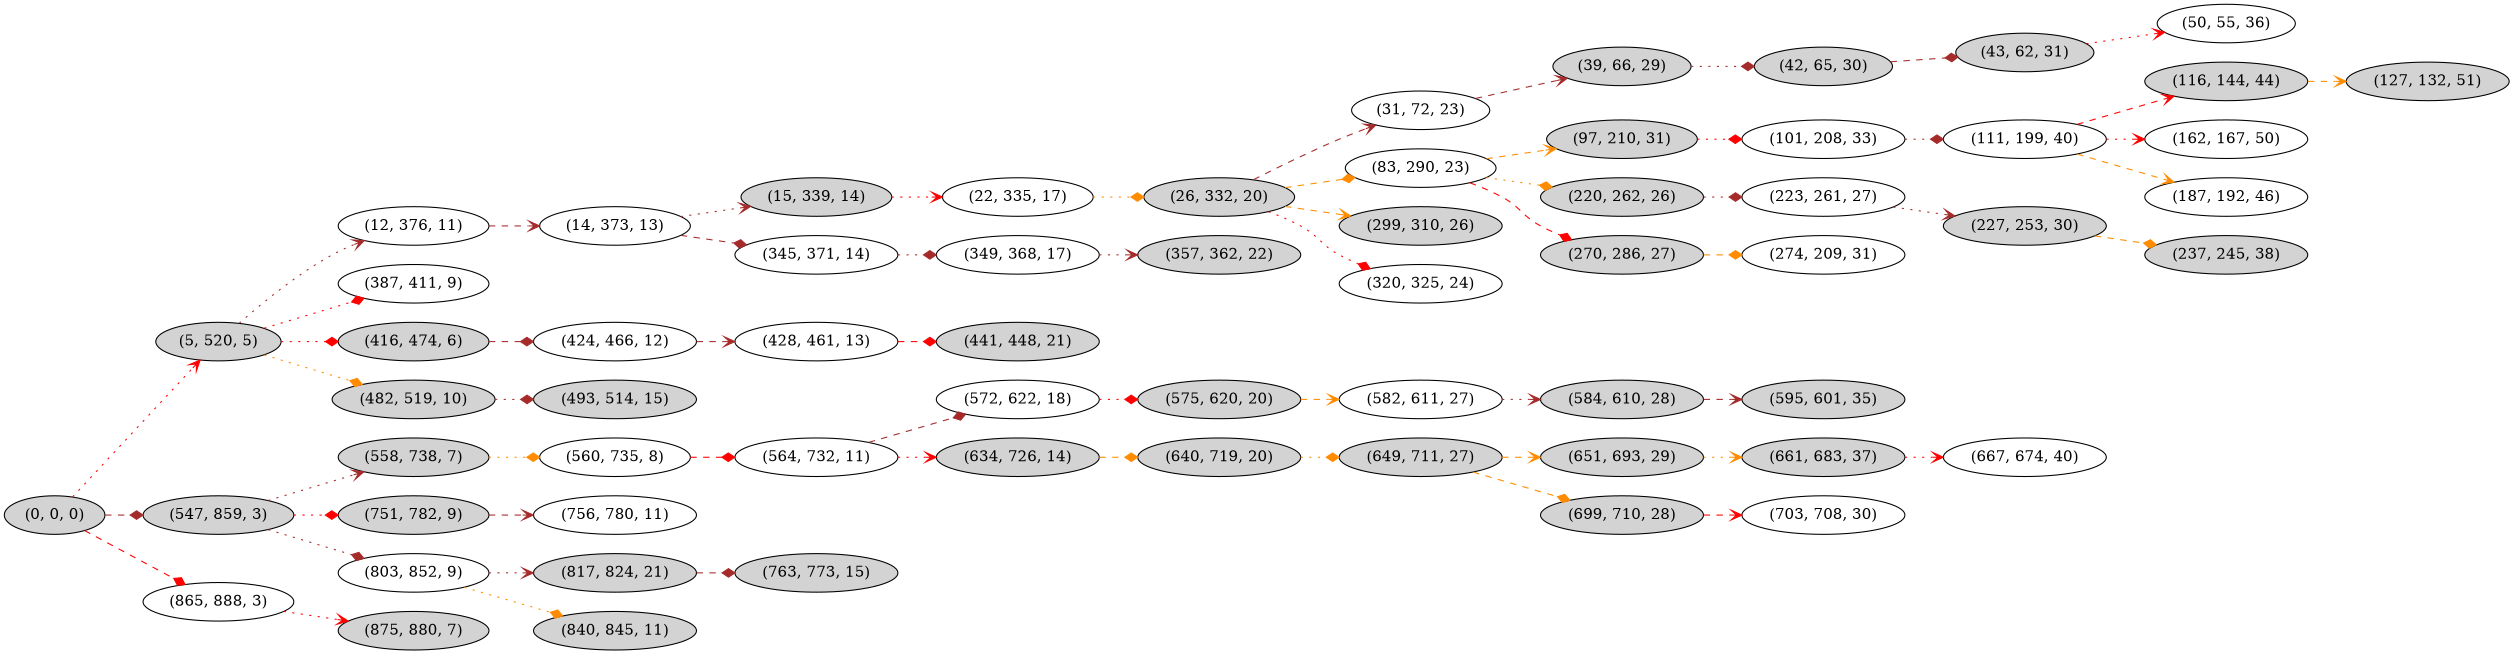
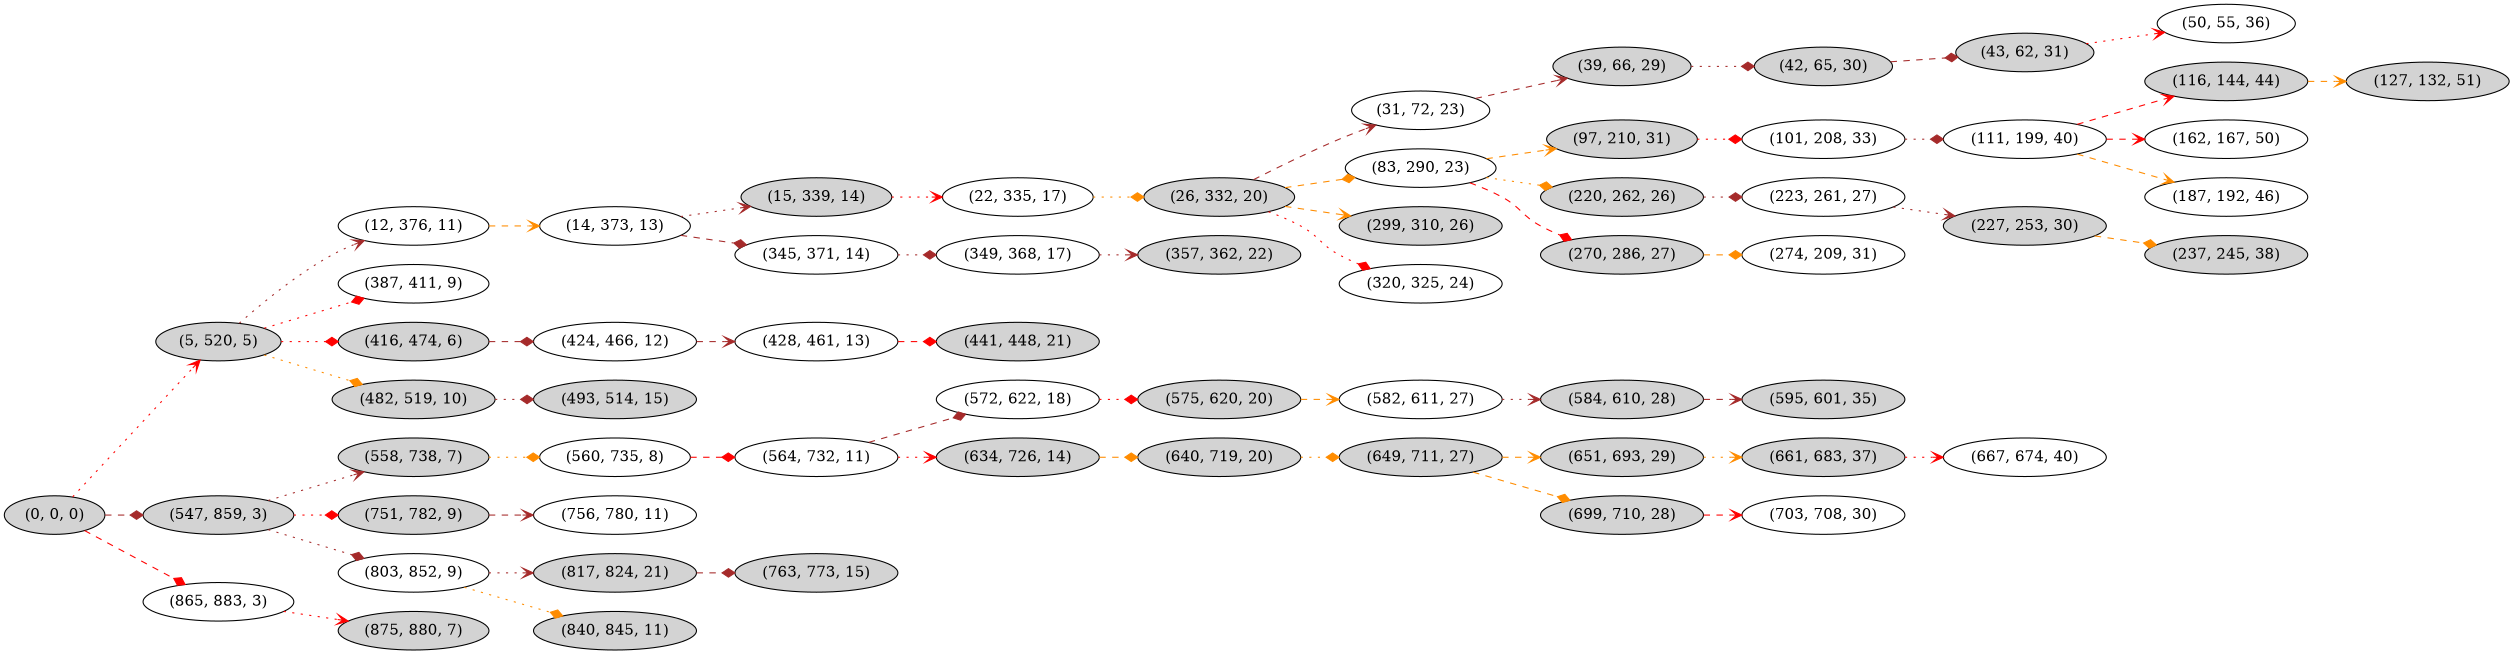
  digraph {
    rankdir=LR
    node [fillcolor=lightgrey style=filled]
    edge [arrowhead=diamond color=brown style=dotted]
    n1 [label="(5, 520, 5)"]
    "(0, 0, 0)"
    "(547, 859, 3)"
-   "(865, 888, 3)" [fillcolor=white]
+   "(865, 888, 3)" [fillcolor=white label="(865, 883, 3)"]
    "(12, 376, 11)" [fillcolor=white]
    "(387, 411, 9)" [fillcolor=white]
    "(416, 474, 6)"
    "(482, 519, 10)"
    "(558, 738, 7)"
    "(751, 782, 9)"
    "(803, 852, 9)" [fillcolor=white]
    "(875, 880, 7)"
    "(14, 373, 13)" [fillcolor=white]
    "(424, 466, 12)" [fillcolor=white]
    "(493, 514, 15)"
    "(15, 339, 14)"
    "(345, 371, 14)" [fillcolor=white]
    "(22, 335, 17)" [fillcolor=white]
    "(349, 368, 17)" [fillcolor=white]
    "(26, 332, 20)"
    "(31, 72, 23)" [fillcolor=white]
    "(83, 290, 23)" [fillcolor=white]
    "(299, 310, 26)"
    "(320, 325, 24)" [fillcolor=white]
    "(39, 66, 29)"
    "(97, 210, 31)"
    "(220, 262, 26)"
    "(270, 286, 27)"
    "(42, 65, 30)"
    "(43, 62, 31)"
    "(50, 55, 36)" [fillcolor=white]
    "(101, 208, 33)" [fillcolor=white]
    "(223, 261, 27)" [fillcolor=white]
    n34 [fillcolor=white label="(274, 209, 31)"]
    "(111, 199, 40)" [fillcolor=white]
    "(116, 144, 44)"
    "(162, 167, 50)" [fillcolor=white]
    "(187, 192, 46)" [fillcolor=white]
    "(127, 132, 51)"
    "(227, 253, 30)"
    "(237, 245, 38)"
    "(357, 362, 22)"
    "(428, 461, 13)" [fillcolor=white]
    "(441, 448, 21)"
    "(560, 735, 8)" [fillcolor=white]
    "(756, 780, 11)" [fillcolor=white]
    "(817, 824, 21)"
    "(840, 845, 11)"
    "(564, 732, 11)" [fillcolor=white]
    "(572, 622, 18)" [fillcolor=white]
    "(634, 726, 14)"
    "(575, 620, 20)"
    "(640, 719, 20)"
    "(582, 611, 27)" [fillcolor=white]
    "(584, 610, 28)"
    "(595, 601, 35)"
    "(649, 711, 27)"
    "(651, 693, 29)"
    "(699, 710, 28)"
    "(661, 683, 37)"
    "(703, 708, 30)" [fillcolor=white]
    "(667, 674, 40)" [fillcolor=white]
    "(763, 773, 15)"
    n1 -> "(12, 376, 11)" [arrowhead=vee]
    n1 -> "(387, 411, 9)" [color=red]
    n1 -> "(416, 474, 6)" [color=red]
    n1 -> "(482, 519, 10)" [color=darkorange]
    "(0, 0, 0)" -> n1 [arrowhead=vee color=red]
    "(0, 0, 0)" -> "(547, 859, 3)" [style=dashed]
    "(0, 0, 0)" -> "(865, 888, 3)" [color=red style=dashed]
    "(547, 859, 3)" -> "(558, 738, 7)" [arrowhead=vee]
    "(547, 859, 3)" -> "(751, 782, 9)" [color=red]
    "(547, 859, 3)" -> "(803, 852, 9)"
    "(865, 888, 3)" -> "(875, 880, 7)" [arrowhead=vee color=red]
-   "(12, 376, 11)" -> "(14, 373, 13)" [arrowhead=vee style=dashed]
+   "(12, 376, 11)" -> "(14, 373, 13)" [arrowhead=vee color=darkorange style=dashed]
    "(416, 474, 6)" -> "(424, 466, 12)" [style=dashed]
    "(482, 519, 10)" -> "(493, 514, 15)"
    "(558, 738, 7)" -> "(560, 735, 8)" [color=darkorange]
    "(751, 782, 9)" -> "(756, 780, 11)" [arrowhead=vee style=dashed]
    "(803, 852, 9)" -> "(817, 824, 21)" [arrowhead=vee]
    "(803, 852, 9)" -> "(840, 845, 11)" [color=darkorange]
    "(14, 373, 13)" -> "(15, 339, 14)" [arrowhead=vee]
    "(14, 373, 13)" -> "(345, 371, 14)" [style=dashed]
    "(424, 466, 12)" -> "(428, 461, 13)" [arrowhead=vee style=dashed]
    "(15, 339, 14)" -> "(22, 335, 17)" [arrowhead=vee color=red]
    "(345, 371, 14)" -> "(349, 368, 17)"
    "(22, 335, 17)" -> "(26, 332, 20)" [color=darkorange]
    "(349, 368, 17)" -> "(357, 362, 22)" [arrowhead=vee]
    "(26, 332, 20)" -> "(31, 72, 23)" [arrowhead=vee style=dashed]
    "(26, 332, 20)" -> "(83, 290, 23)" [color=darkorange style=dashed]
    "(26, 332, 20)" -> "(299, 310, 26)" [arrowhead=vee color=darkorange style=dashed]
    "(26, 332, 20)" -> "(320, 325, 24)" [color=red]
    "(31, 72, 23)" -> "(39, 66, 29)" [arrowhead=vee style=dashed]
    "(83, 290, 23)" -> "(97, 210, 31)" [arrowhead=vee color=darkorange style=dashed]
    "(83, 290, 23)" -> "(220, 262, 26)" [color=darkorange]
    "(83, 290, 23)" -> "(270, 286, 27)" [color=red style=dashed]
    "(39, 66, 29)" -> "(42, 65, 30)"
    "(97, 210, 31)" -> "(101, 208, 33)" [color=red]
    "(220, 262, 26)" -> "(223, 261, 27)"
    "(270, 286, 27)" -> n34 [color=darkorange style=dashed]
    "(42, 65, 30)" -> "(43, 62, 31)" [style=dashed]
    "(43, 62, 31)" -> "(50, 55, 36)" [arrowhead=vee color=red]
    "(101, 208, 33)" -> "(111, 199, 40)"
    "(223, 261, 27)" -> "(227, 253, 30)" [arrowhead=vee]
    "(111, 199, 40)" -> "(116, 144, 44)" [arrowhead=vee color=red style=dashed]
-   "(111, 199, 40)" -> "(162, 167, 50)" [arrowhead=vee color=red]
+   "(111, 199, 40)" -> "(162, 167, 50)" [arrowhead=vee color=red style=dashed]
    "(111, 199, 40)" -> "(187, 192, 46)" [arrowhead=vee color=darkorange style=dashed]
    "(116, 144, 44)" -> "(127, 132, 51)" [arrowhead=vee color=darkorange style=dashed]
    "(227, 253, 30)" -> "(237, 245, 38)" [color=darkorange style=dashed]
    "(428, 461, 13)" -> "(441, 448, 21)" [color=red style=dashed]
    "(560, 735, 8)" -> "(564, 732, 11)" [color=red style=dashed]
    "(817, 824, 21)" -> "(763, 773, 15)" [style=dashed]
    "(564, 732, 11)" -> "(572, 622, 18)" [style=dashed]
    "(564, 732, 11)" -> "(634, 726, 14)" [arrowhead=vee color=red]
    "(572, 622, 18)" -> "(575, 620, 20)" [color=red]
    "(634, 726, 14)" -> "(640, 719, 20)" [color=darkorange style=dashed]
    "(575, 620, 20)" -> "(582, 611, 27)" [arrowhead=vee color=darkorange style=dashed]
    "(640, 719, 20)" -> "(649, 711, 27)" [color=darkorange]
    "(582, 611, 27)" -> "(584, 610, 28)" [arrowhead=vee]
    "(584, 610, 28)" -> "(595, 601, 35)" [arrowhead=vee style=dashed]
    "(649, 711, 27)" -> "(651, 693, 29)" [arrowhead=vee color=darkorange style=dashed]
    "(649, 711, 27)" -> "(699, 710, 28)" [color=darkorange style=dashed]
    "(651, 693, 29)" -> "(661, 683, 37)" [arrowhead=vee color=darkorange]
    "(699, 710, 28)" -> "(703, 708, 30)" [arrowhead=vee color=red style=dashed]
    "(661, 683, 37)" -> "(667, 674, 40)" [arrowhead=vee color=red]
  }
